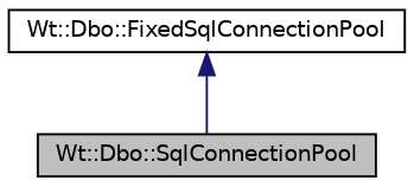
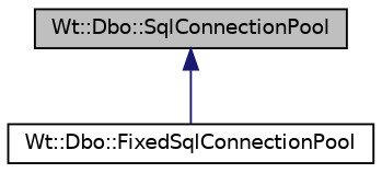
  digraph {
    node [color=black fontname=Helvetica fontsize=10 shape=record style=filled]
    n1 [fillcolor=grey75 fontcolor=black height=0.2 label="Wt::Dbo::SqlConnectionPool" width=0.4]
    n2 [fillcolor=white height=0.2 label="Wt::Dbo::FixedSqlConnectionPool" width=0.4]
-   n2 -> n1 [color=midnightblue dir=back fontname=Helvetica fontsize=10 labelfontname=Helvetica labelfontsize=10 style=solid]
+   n1 -> n2 [color=midnightblue dir=back fontname=Helvetica fontsize=10 labelfontname=Helvetica labelfontsize=10 style=solid]
  }
